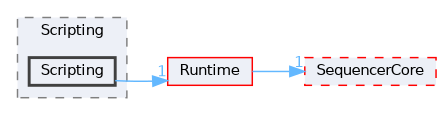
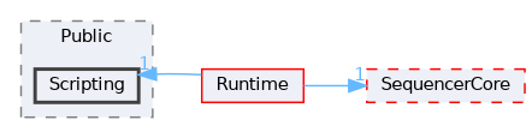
  digraph {
    compound=true
    rankdir=LR
    node [color=red fillcolor="#edf0f7" fontname=Helvetica fontsize=10 shape=box]
    edge [color=steelblue1 fontcolor=steelblue1 fontname=Helvetica fontsize=10 headlabel=1 labeldistance=1.5 labelfontname=Helvetica labelfontsize=10]
    n1 [color=grey25 height=0.2 label=Scripting style="filled,bold" width=0.4]
    n2 [height=0.2 label=Runtime style=filled width=0.4]
    n3 [height=0.2 label=SequencerCore style="filled,dashed" width=0.4]
    subgraph cluster_1 {
      bgcolor="#edf0f7"
      fontname=Helvetica
      fontsize=10
-     label=Scripting
+     label=Public
      pencolor=grey50
      style="filled,dashed"
      n1
    }
-   n1 -> n2
+   n2 -> n1
    n2 -> n3
  }
